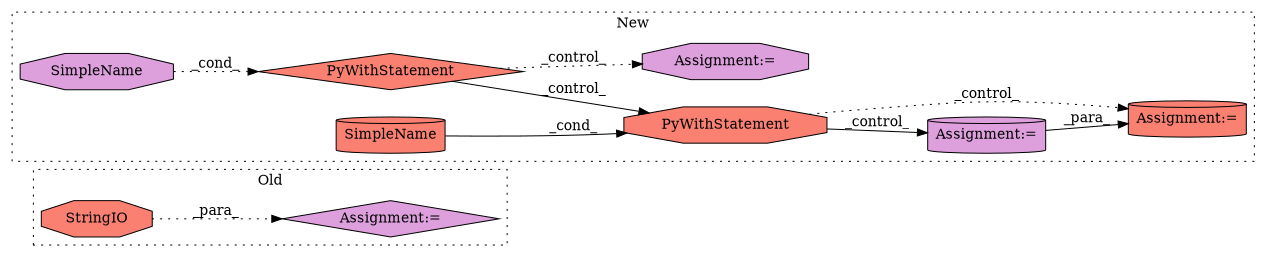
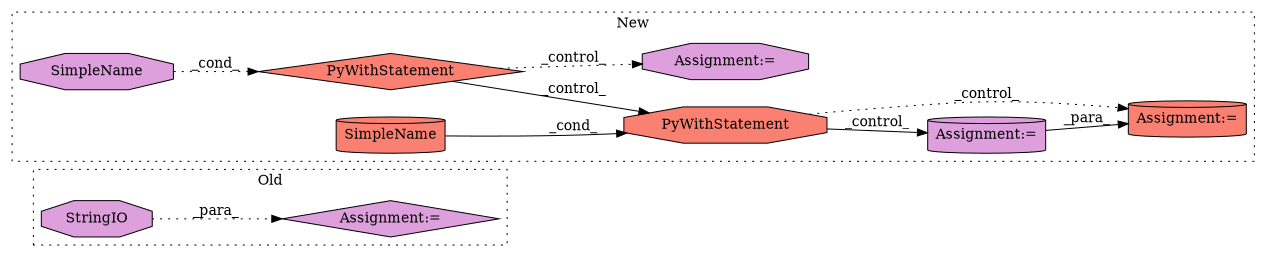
  digraph {
    rankdir=LR
    node [a=7 l=1 shape=octagon style=filled fillcolor=plum]
    edge [style=dotted]
-   n1 [a=32 l=10 label=StringIO s=4450 fillcolor=salmon]
+   n1 [a=32 l=10 label=StringIO s=4450]
    n2 [label="Assignment:=" s=4446 shape=diamond]
    n3 [a=104 l="10,2" label=PyWithStatement s="4052,4104" shape=diamond fillcolor=salmon]
    n4 [a=42 label=SimpleName l=""]
    n5 [l=6 label="Assignment:=" s=4188 shape=cylinder]
    n6 [a=42 label=SimpleName shape=cylinder fillcolor=salmon l=""]
    n7 [a=104 l="10,2" label=PyWithStatement s="4127,4172" fillcolor=salmon]
    n8 [label="Assignment:=" s=4572 shape=cylinder fillcolor=salmon]
    n9 [label="Assignment:=" s=4118]
    subgraph cluster_1 {
      label=Old
      style=dotted
      n1
      n2
    }
    subgraph cluster_2 {
      label=New
      style=dotted
      n3
      n4
      n5
      n6
      n7
      n8
      n9
    }
    n1 -> n2 [label=_para_]
    n3 -> n7 [label=_control_ style=solid]
    n3 -> n9 [label=_control_]
    n4 -> n3 [label=_cond_]
    n5 -> n8 [label=_para_ style=solid]
    n6 -> n7 [label=_cond_ style=solid]
    n7 -> n5 [label=_control_ style=solid]
    n7 -> n8 [label=_control_]
  }
